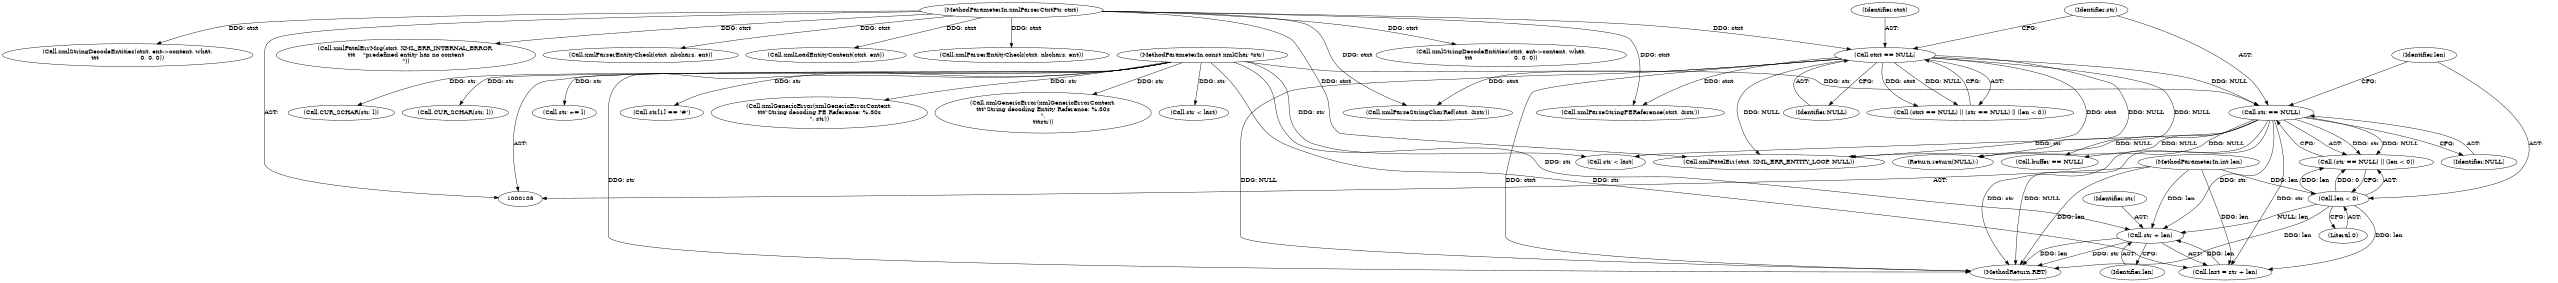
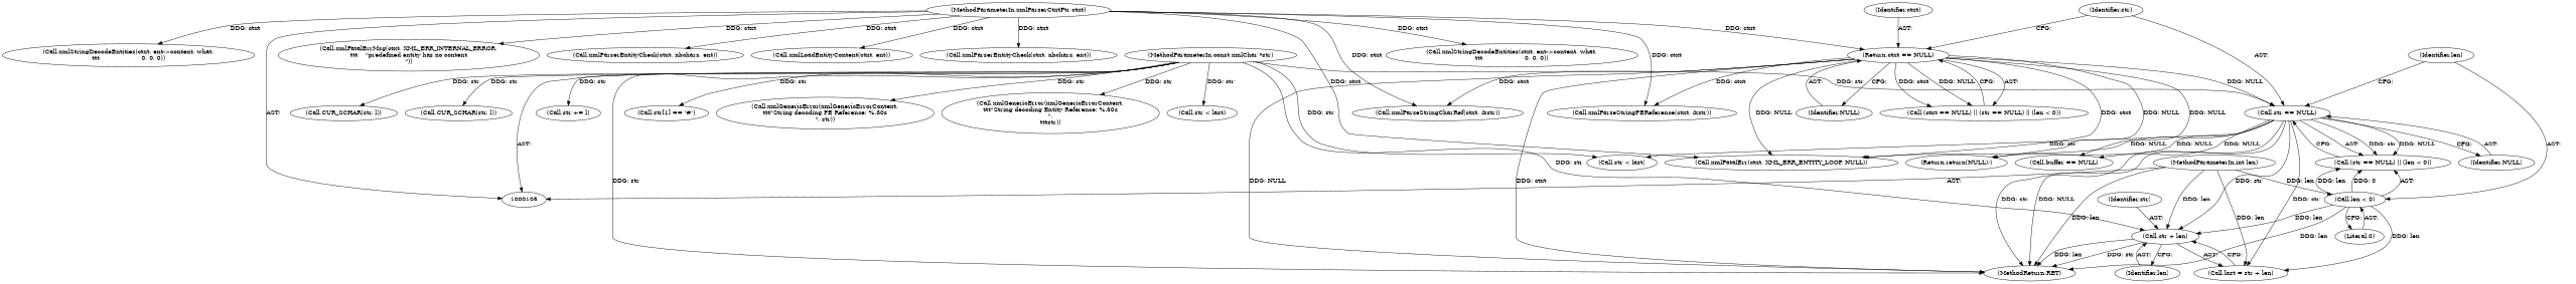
  digraph {
    n1 [label="(Call,str + len)"]
    n2 [label="(MethodReturn,RET)"]
    n3 [label="(Call,last = str + len)"]
    n4 [label="(Identifier,len)"]
    n5 [label="(Call,str == NULL)"]
    n6 [label="(Call,xmlFatalErr(ctxt, XML_ERR_ENTITY_LOOP, NULL))"]
    n7 [label="(Call,str < last)"]
    n8 [label="(Call,(str == NULL) || (len < 0))"]
    n9 [label="(Return,return(NULL);)"]
    n10 [label="(Identifier,NULL)"]
    n11 [label="(Call,buffer == NULL)"]
    n12 [label="(Call,len < 0)"]
    n13 [label="(MethodParameterIn,const xmlChar *str)"]
    n14 [label="(Call,str[1] == '#')"]
    n15 [label="(Call,xmlGenericError(xmlGenericErrorContext,\n\t\t\t\"String decoding PE Reference: %.30s\n\", str))"]
    n16 [label="(Call,xmlGenericError(xmlGenericErrorContext,\n\t\t\t\"String decoding Entity Reference: %.30s\n\",\n\t\t\tstr))"]
    n17 [label="(Call,str < last)"]
    n18 [label="(Call,CUR_SCHAR(str, l))"]
    n19 [label="(Call,CUR_SCHAR(str, l))"]
    n20 [label="(Call,str += l)"]
    1000105
-   n22 [label="(Call,ctxt == NULL)"]
+   n22 [label="(Return,ctxt == NULL)"]
    n23 [label="(Identifier,NULL)"]
    n24 [label="(Call,xmlParseStringCharRef(ctxt, &str))"]
    n25 [label="(Call,(ctxt == NULL) || (str == NULL) || (len < 0))"]
    n26 [label="(Call,xmlParseStringPEReference(ctxt, &str))"]
    n27 [label="(MethodParameterIn,xmlParserCtxtPtr ctxt)"]
    n28 [label="(Call,xmlStringDecodeEntities(ctxt, ent->content, what,\n\t\t\t                      0, 0, 0))"]
    n29 [label="(Call,xmlStringDecodeEntities(ctxt, ent->content, what,\n\t\t\t                      0, 0, 0))"]
    n30 [label="(Call,xmlFatalErrMsg(ctxt, XML_ERR_INTERNAL_ERROR,\n\t\t\t    \"predefined entity has no content\n\"))"]
    n31 [label="(Call,xmlParserEntityCheck(ctxt, nbchars, ent))"]
    n32 [label="(Call,xmlLoadEntityContent(ctxt, ent))"]
    n33 [label="(Call,xmlParserEntityCheck(ctxt, nbchars, ent))"]
    n34 [label="(Literal,0)"]
    n35 [label="(MethodParameterIn,int len)"]
    n36 [label="(Identifier,str)"]
    n37 [label="(Identifier,len)"]
    n38 [label="(Identifier,ctxt)"]
    n39 [label="(Identifier,str)"]
    n1 -> n2 [label="DDG: str"]
    n1 -> n2 [label="DDG: len"]
    n1 -> n3 [label="AST: "]
    n1 -> n4 [label="CFG: "]
-   n3 -> n1 [label="DDG: len"]
+   n3 -> n1 [label="CFG: "]
    n4 -> n1 [label="AST: "]
    n5 -> n1 [label="DDG: str"]
    n5 -> n2 [label="DDG: str"]
    n5 -> n2 [label="DDG: NULL"]
    n5 -> n3 [label="DDG: str"]
    n5 -> n6 [label="DDG: NULL"]
    n5 -> n7 [label="DDG: str"]
    n5 -> n8 [label="AST: "]
    n5 -> n8 [label="DDG: str"]
    n5 -> n8 [label="DDG: NULL"]
    n5 -> n9 [label="DDG: NULL"]
    n5 -> n10 [label="CFG: "]
    n5 -> n11 [label="DDG: NULL"]
    n8 -> n5 [label="CFG: "]
-   n8 -> n12 [label="CFG: "]
    n10 -> n5 [label="AST: "]
-   n12 -> n1 [label="NULL: len"]
+   n12 -> n1 [label="DDG: len"]
    n12 -> n2 [label="DDG: len"]
    n12 -> n3 [label="DDG: len"]
    n12 -> n8 [label="AST: "]
    n12 -> n8 [label="DDG: len"]
    n12 -> n8 [label="DDG: 0"]
    n12 -> n34 [label="CFG: "]
    n13 -> n1 [label="DDG: str"]
    n13 -> n2 [label="DDG: str"]
-   n13 -> n3 [label="DDG: str"]
    n13 -> n5 [label="DDG: str"]
    n13 -> n7 [label="DDG: str"]
    n13 -> n14 [label="DDG: str"]
    n13 -> n15 [label="DDG: str"]
    n13 -> n16 [label="DDG: str"]
    n13 -> n17 [label="DDG: str"]
    n13 -> n18 [label="DDG: str"]
    n13 -> n19 [label="DDG: str"]
    n13 -> n20 [label="DDG: str"]
    n13 -> 1000105 [label="AST: "]
    n22 -> n2 [label="DDG: NULL"]
    n22 -> n2 [label="DDG: ctxt"]
    n22 -> n5 [label="DDG: NULL"]
    n22 -> n6 [label="DDG: ctxt"]
    n22 -> n6 [label="DDG: NULL"]
    n22 -> n9 [label="DDG: NULL"]
    n22 -> n11 [label="DDG: NULL"]
    n22 -> n23 [label="CFG: "]
    n22 -> n24 [label="DDG: ctxt"]
    n22 -> n25 [label="AST: "]
    n22 -> n25 [label="DDG: ctxt"]
    n22 -> n25 [label="DDG: NULL"]
    n22 -> n26 [label="DDG: ctxt"]
    n23 -> n22 [label="AST: "]
    n25 -> n22 [label="CFG: "]
    n27 -> n6 [label="DDG: ctxt"]
    n27 -> 1000105 [label="AST: "]
    n27 -> n22 [label="DDG: ctxt"]
    n27 -> n24 [label="DDG: ctxt"]
    n27 -> n26 [label="DDG: ctxt"]
    n27 -> n28 [label="DDG: ctxt"]
    n27 -> n29 [label="DDG: ctxt"]
    n27 -> n30 [label="DDG: ctxt"]
    n27 -> n31 [label="DDG: ctxt"]
    n27 -> n32 [label="DDG: ctxt"]
    n27 -> n33 [label="DDG: ctxt"]
    n34 -> n12 [label="AST: "]
    n35 -> n1 [label="DDG: len"]
    n35 -> n2 [label="DDG: len"]
    n35 -> n3 [label="DDG: len"]
    n35 -> n12 [label="DDG: len"]
    n35 -> 1000105 [label="AST: "]
    n36 -> n1 [label="AST: "]
    n37 -> n5 [label="CFG: "]
    n37 -> n12 [label="AST: "]
    n38 -> n22 [label="AST: "]
    n39 -> n5 [label="AST: "]
    n39 -> n22 [label="CFG: "]
  }
